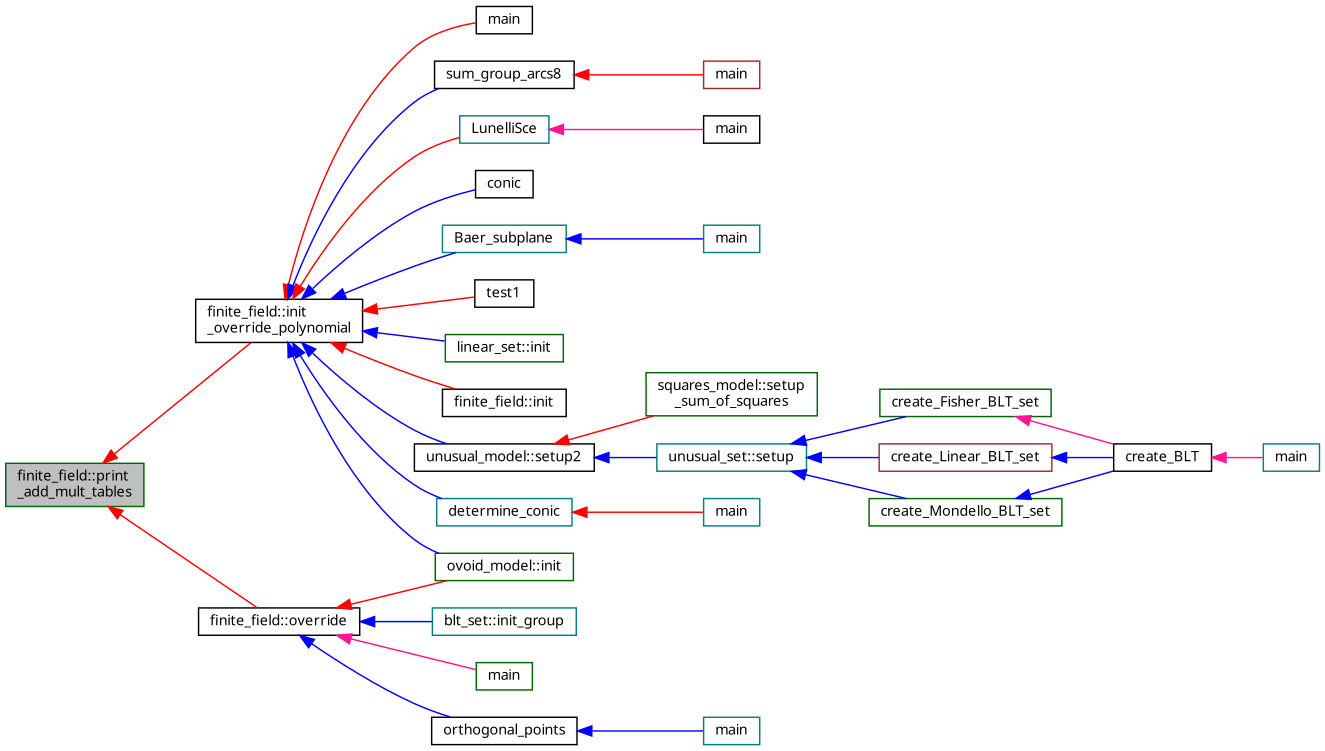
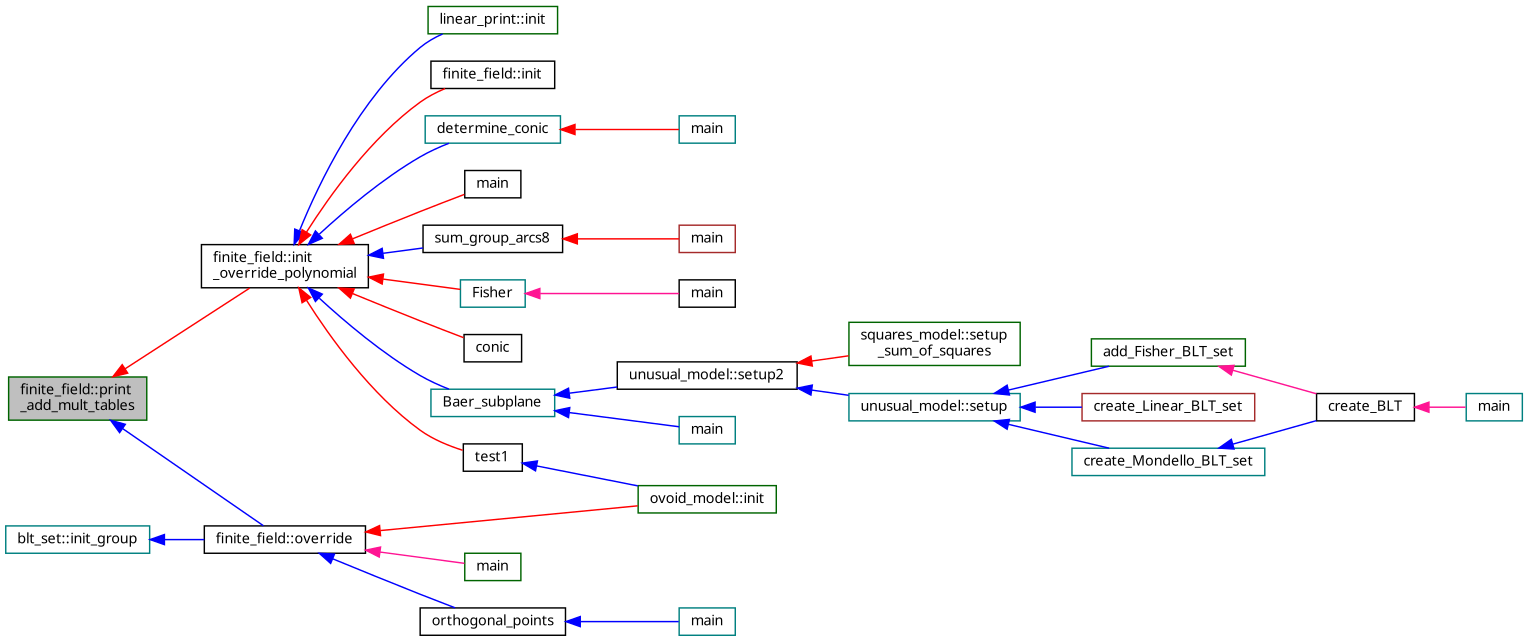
  digraph {
    fontname="Noto Sans"
    rankdir=LR
    node [color=black fillcolor=white fontname="Noto Sans" fontsize=10 shape=record style=filled]
    edge [color=blue dir=back fontname="Noto Sans" fontsize=10 labelfontname=Helvetica labelfontsize=10 style=solid]
    n1 [color=darkgreen fillcolor=grey75 fontcolor=black height=0.2 label="finite_field::print\l_add_mult_tables" width=0.4]
    n2 [height=0.2 label="finite_field::init\l_override_polynomial" width=0.4]
    n3 [height=0.2 label="finite_field::override" width=0.4]
    n4 [height=0.2 label=main width=0.4]
    n5 [height=0.2 label=sum_group_arcs8 width=0.4]
-   n6 [color=teal height=0.2 label=LunelliSce width=0.4]
+   n6 [color=teal height=0.2 label=Fisher width=0.4]
    n7 [height=0.2 label=conic width=0.4]
    n8 [color=darkgreen height=0.2 label="ovoid_model::init" width=0.4]
    n9 [color=teal height=0.2 label=Baer_subplane width=0.4]
    n10 [height=0.2 label=test1 width=0.4]
-   n11 [color=darkgreen height=0.2 label="linear_set::init" width=0.4]
+   n11 [color=darkgreen height=0.2 label="linear_print::init" width=0.4]
    n12 [height=0.2 label="finite_field::init" width=0.4]
    n13 [height=0.2 label="unusual_model::setup2" width=0.4]
    n14 [color=teal height=0.2 label=determine_conic width=0.4]
    n15 [color=teal height=0.2 label="blt_set::init_group" width=0.4]
    n16 [color=darkgreen height=0.2 label=main width=0.4]
    n17 [height=0.2 label=orthogonal_points width=0.4]
    n18 [color=brown height=0.2 label=main width=0.4]
    n19 [height=0.2 label=main width=0.4]
    n20 [color=teal height=0.2 label=main width=0.4]
    n21 [color=darkgreen height=0.2 label="squares_model::setup\l_sum_of_squares" width=0.4]
-   n22 [color=teal height=0.2 label="unusual_set::setup" width=0.4]
+   n22 [color=teal height=0.2 label="unusual_model::setup" width=0.4]
    n23 [color=teal height=0.2 label=main width=0.4]
-   n24 [color=darkgreen height=0.2 label=create_Fisher_BLT_set width=0.4]
+   n24 [color=darkgreen height=0.2 label=add_Fisher_BLT_set width=0.4]
    n25 [color=brown height=0.2 label=create_Linear_BLT_set width=0.4]
-   n26 [color=darkgreen height=0.2 label=create_Mondello_BLT_set width=0.4]
+   n26 [color=teal height=0.2 label=create_Mondello_BLT_set width=0.4]
    n27 [height=0.2 label=create_BLT width=0.4]
    n28 [color=teal height=0.2 label=main width=0.4]
    n29 [color=teal height=0.2 label=main width=0.4]
    n1 -> n2 [color=red]
-   n1 -> n3 [color=red]
+   n1 -> n3
    n2 -> n4 [color=red]
    n2 -> n5
    n2 -> n6 [color=red]
-   n2 -> n7
-   n2 -> n8
+   n2 -> n7 [color=red]
+   n10 -> n8
    n2 -> n9
    n2 -> n10 [color=red]
    n2 -> n11
    n2 -> n12 [color=red]
-   n2 -> n13
+   n9 -> n13
    n2 -> n14
    n3 -> n8 [color=red]
-   n3 -> n15
+   n15 -> n3
    n3 -> n16 [color=deeppink]
    n3 -> n17
    n5 -> n18 [color=red]
    n6 -> n19 [color=deeppink]
    n9 -> n20
    n13 -> n21 [color=red]
    n13 -> n22
    n14 -> n23 [color=red]
    n17 -> n29
    n22 -> n24
    n22 -> n25
    n22 -> n26
    n24 -> n27 [color=deeppink]
-   n25 -> n27
    n26 -> n27
    n27 -> n28 [color=deeppink]
  }
